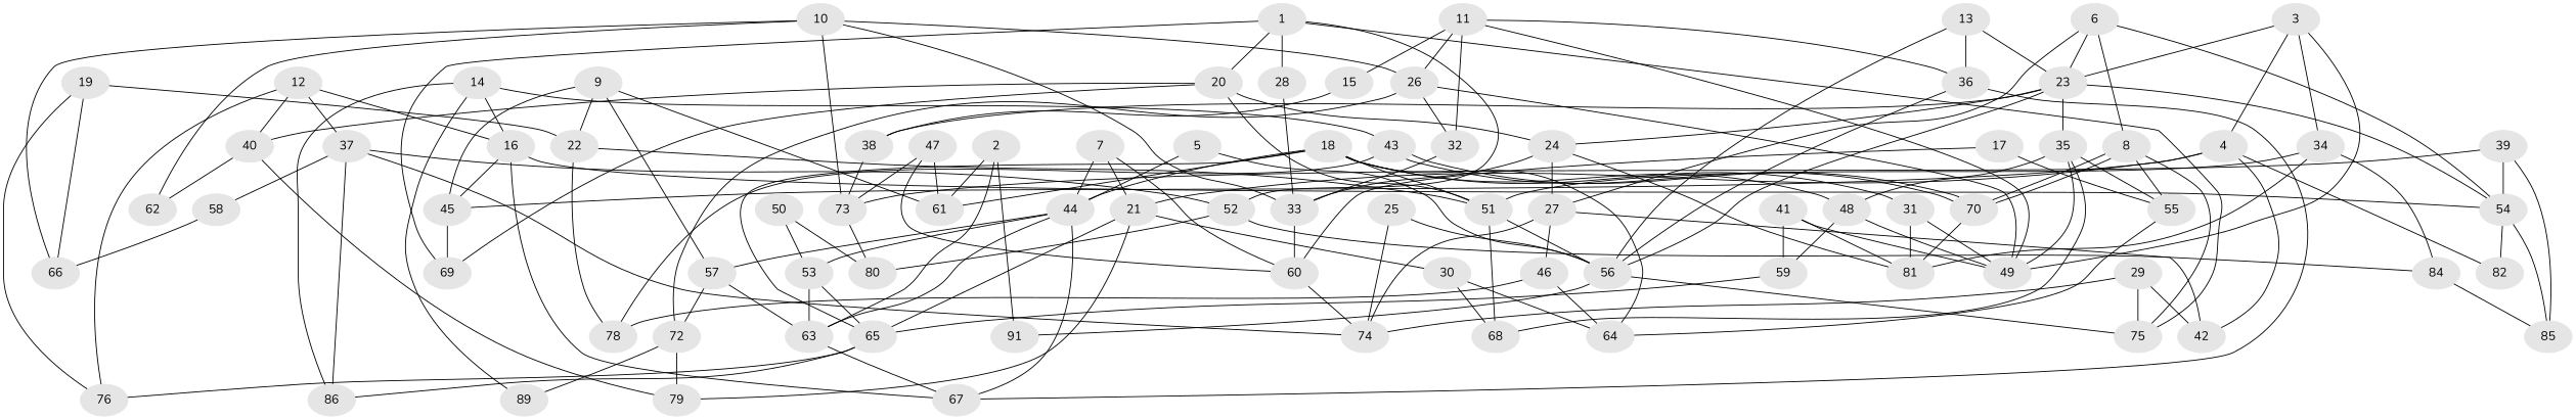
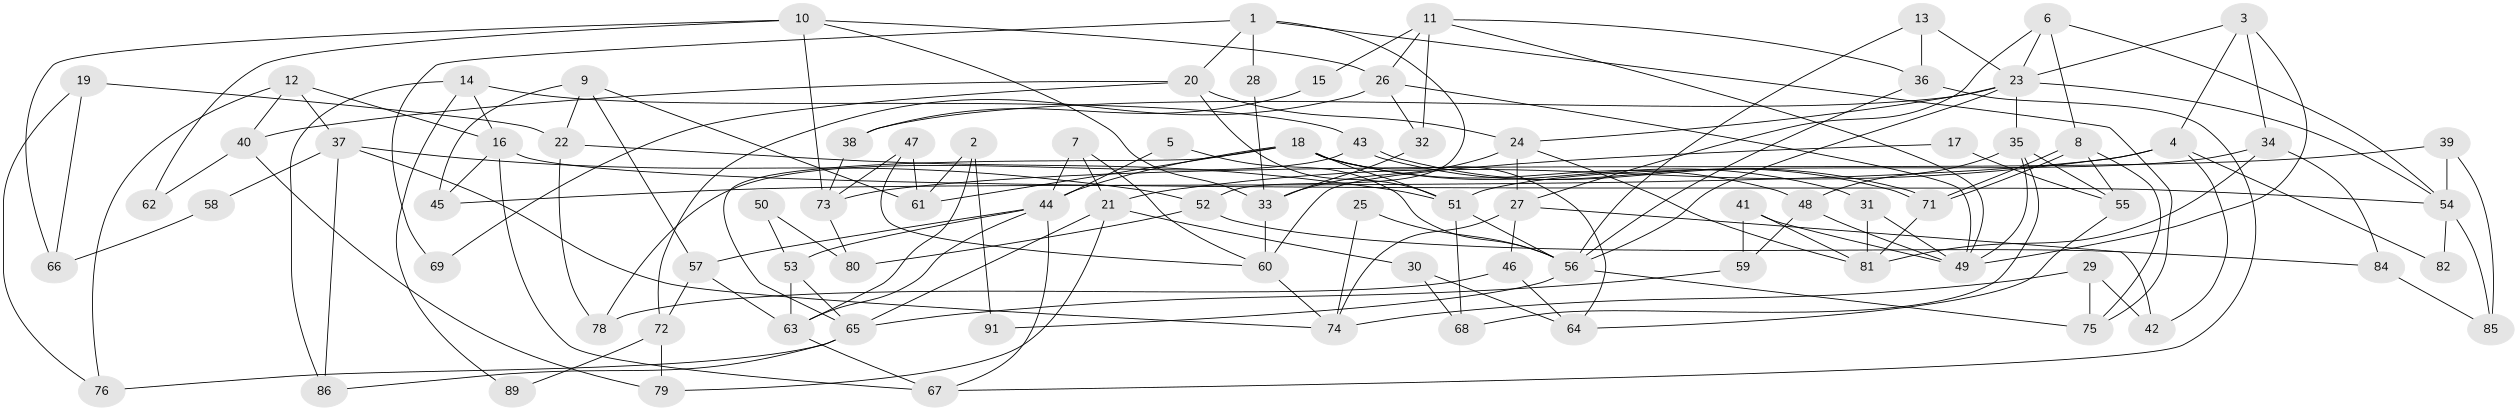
  graph {
    fontname=Nunito
    node [color=gray90 fontname=Nunito style=filled]
    edge [fontname=Nunito]
    1
    20
    28
    52
    69
    75
    40
    51
    24
    33
    84
    80
    2
    61
    63
    n16 [label=91]
    67
    3
    4
    23
    34
    49
    21
    42
    45
    82
    56
    54
    38
    35
    81
    65
    30
    79
    5
    44
    57
    53
    6
    8
    27
    55
-   70
+   70 [label=71]
    74
    46
    85
    7
    60
    64
    9
    22
    78
    72
    10
    26
    62
    66
    73
    32
    11
    15
    36
    12
    16
    37
    76
    86
    58
    13
    14
    43
    n72 [label=89]
    17
    18
    31
    48
    59
    68
    19
    25
    29
    39
    41
    47
    50
    1 -- 20
    1 -- 28
    1 -- 52
    1 -- 69
    1 -- 75
    20 -- 69
    20 -- 40
    20 -- 51
    20 -- 24
    28 -- 33
    52 -- 84
    52 -- 80
    40 -- 79
    40 -- 62
    51 -- 56
    51 -- 68
    24 -- 33
    24 -- 81
    24 -- 27
    33 -- 60
    84 -- 85
    2 -- 61
    2 -- 63
    2 -- n16
    63 -- 67
    3 -- 4
    3 -- 23
    3 -- 34
    3 -- 49
    4 -- 21
    4 -- 42
    4 -- 45
    4 -- 82
    23 -- 24
    23 -- 56
    23 -- 54
    23 -- 38
    23 -- 35
    34 -- 51
    34 -- 84
    34 -- 81
    21 -- 65
    21 -- 30
    21 -- 79
-   45 -- 69
    56 -- 75
    56 -- n16
    54 -- 82
    54 -- 85
    38 -- 73
    35 -- 49
    35 -- 55
    35 -- 48
    35 -- 68
    65 -- 76
    65 -- 86
    30 -- 64
    30 -- 68
    5 -- 56
    5 -- 44
    44 -- 63
    44 -- 67
    44 -- 57
    44 -- 53
    57 -- 63
    57 -- 72
    53 -- 63
    53 -- 65
    6 -- 23
    6 -- 54
    6 -- 8
    6 -- 27
    8 -- 75
    8 -- 55
    8 -- 70
    8 -- 70
    27 -- 42
    27 -- 74
    27 -- 46
    55 -- 64
    70 -- 81
    46 -- 64
    46 -- 78
    7 -- 21
    7 -- 44
    7 -- 60
    60 -- 74
    9 -- 61
    9 -- 45
    9 -- 57
    9 -- 22
    22 -- 51
    22 -- 78
    72 -- 79
    72 -- n72
    10 -- 33
    10 -- 26
    10 -- 62
    10 -- 66
    10 -- 73
    26 -- 49
    26 -- 72
    26 -- 32
    73 -- 80
    32 -- 33
    11 -- 49
    11 -- 26
    11 -- 32
    11 -- 15
    11 -- 36
    15 -- 38
    36 -- 67
    36 -- 56
    12 -- 40
    12 -- 16
    12 -- 37
    12 -- 76
    16 -- 67
    16 -- 45
    16 -- 54
    37 -- 52
    37 -- 74
    37 -- 86
    37 -- 58
    58 -- 66
    13 -- 23
    13 -- 56
    13 -- 36
    14 -- 16
    14 -- 86
    14 -- 43
    14 -- n72
    43 -- 70
    43 -- 70
    43 -- 78
    17 -- 55
    17 -- 60
    18 -- 51
    18 -- 61
    18 -- 65
    18 -- 44
    18 -- 64
    18 -- 31
    18 -- 48
    31 -- 49
    31 -- 81
    48 -- 49
    48 -- 59
    59 -- 65
    19 -- 22
    19 -- 66
    19 -- 76
    25 -- 56
    25 -- 74
    29 -- 75
    29 -- 42
    29 -- 74
    39 -- 54
    39 -- 85
    39 -- 73
    41 -- 49
    41 -- 81
    41 -- 59
    47 -- 61
    47 -- 60
    47 -- 73
    50 -- 80
    50 -- 53
  }
